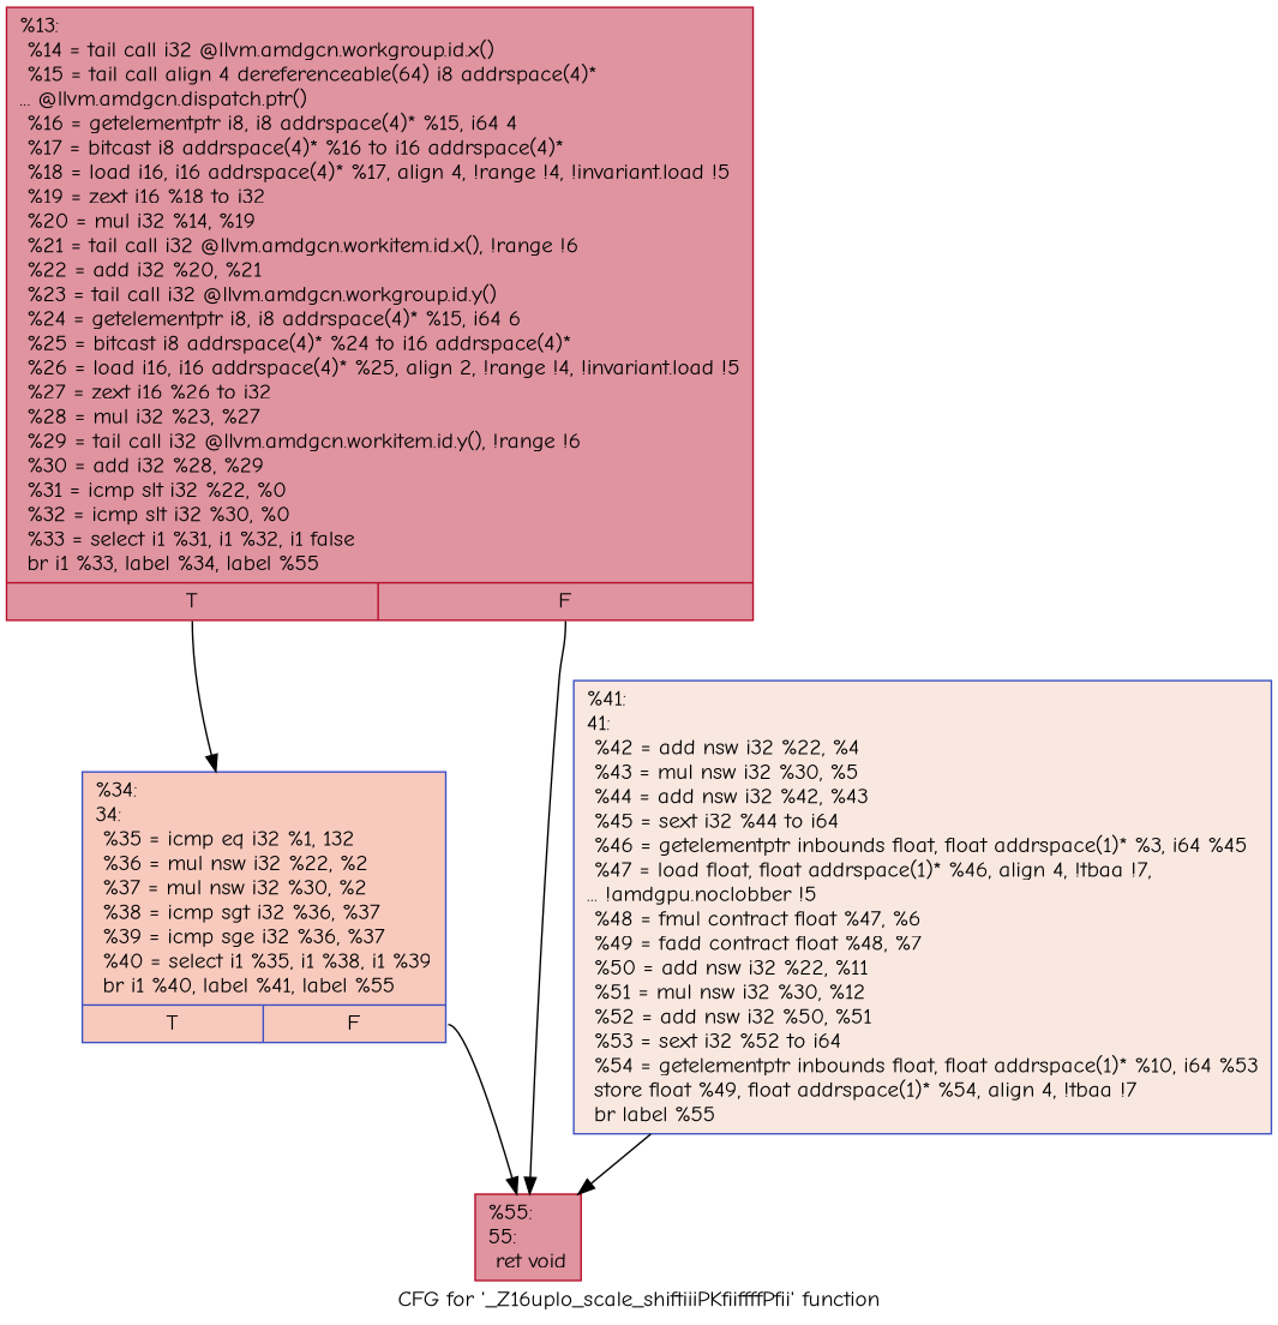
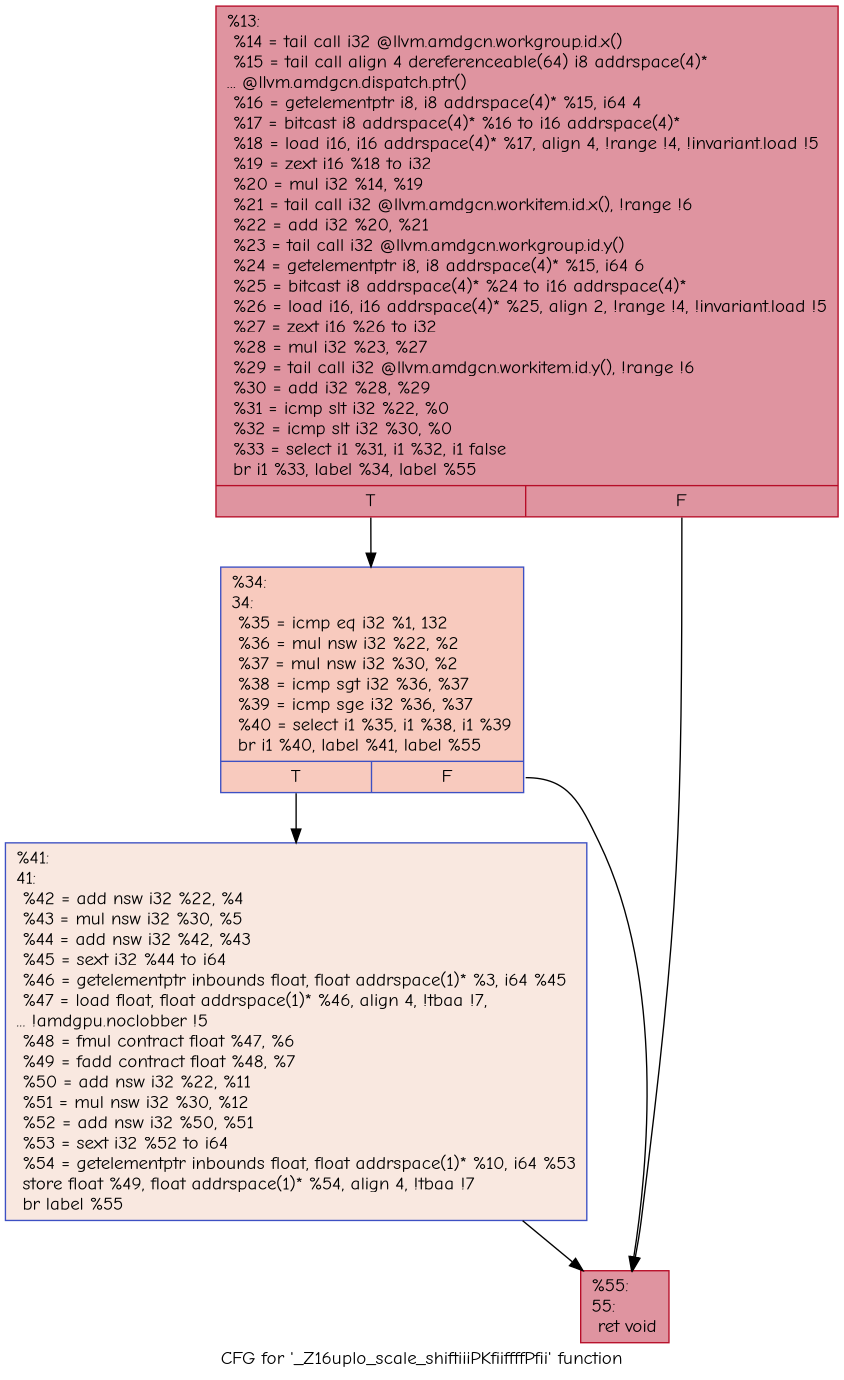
  digraph {
    label="CFG for '_Z16uplo_scale_shiftiiiPKfiiffffPfii' function"
    fontname="Comic Neue"
    node [color="#b70d28ff" fillcolor="#b70d2870" shape=record style=filled fontname="Comic Neue"]
    edge [tailport=s0 fontname="Comic Neue"]
    n1 [label="{%13:\l  %14 = tail call i32 @llvm.amdgcn.workgroup.id.x()\l  %15 = tail call align 4 dereferenceable(64) i8 addrspace(4)*\l... @llvm.amdgcn.dispatch.ptr()\l  %16 = getelementptr i8, i8 addrspace(4)* %15, i64 4\l  %17 = bitcast i8 addrspace(4)* %16 to i16 addrspace(4)*\l  %18 = load i16, i16 addrspace(4)* %17, align 4, !range !4, !invariant.load !5\l  %19 = zext i16 %18 to i32\l  %20 = mul i32 %14, %19\l  %21 = tail call i32 @llvm.amdgcn.workitem.id.x(), !range !6\l  %22 = add i32 %20, %21\l  %23 = tail call i32 @llvm.amdgcn.workgroup.id.y()\l  %24 = getelementptr i8, i8 addrspace(4)* %15, i64 6\l  %25 = bitcast i8 addrspace(4)* %24 to i16 addrspace(4)*\l  %26 = load i16, i16 addrspace(4)* %25, align 2, !range !4, !invariant.load !5\l  %27 = zext i16 %26 to i32\l  %28 = mul i32 %23, %27\l  %29 = tail call i32 @llvm.amdgcn.workitem.id.y(), !range !6\l  %30 = add i32 %28, %29\l  %31 = icmp slt i32 %22, %0\l  %32 = icmp slt i32 %30, %0\l  %33 = select i1 %31, i1 %32, i1 false\l  br i1 %33, label %34, label %55\l|{<s0>T|<s1>F}}"]
    n2 [color="#3d50c3ff" fillcolor="#ef886b70" label="{%34:\l34:                                               \l  %35 = icmp eq i32 %1, 132\l  %36 = mul nsw i32 %22, %2\l  %37 = mul nsw i32 %30, %2\l  %38 = icmp sgt i32 %36, %37\l  %39 = icmp sge i32 %36, %37\l  %40 = select i1 %35, i1 %38, i1 %39\l  br i1 %40, label %41, label %55\l|{<s0>T|<s1>F}}"]
    n3 [label="{%55:\l55:                                               \l  ret void\l}"]
    n4 [color="#3d50c3ff" fillcolor="#f1ccb870" label="{%41:\l41:                                               \l  %42 = add nsw i32 %22, %4\l  %43 = mul nsw i32 %30, %5\l  %44 = add nsw i32 %42, %43\l  %45 = sext i32 %44 to i64\l  %46 = getelementptr inbounds float, float addrspace(1)* %3, i64 %45\l  %47 = load float, float addrspace(1)* %46, align 4, !tbaa !7,\l... !amdgpu.noclobber !5\l  %48 = fmul contract float %47, %6\l  %49 = fadd contract float %48, %7\l  %50 = add nsw i32 %22, %11\l  %51 = mul nsw i32 %30, %12\l  %52 = add nsw i32 %50, %51\l  %53 = sext i32 %52 to i64\l  %54 = getelementptr inbounds float, float addrspace(1)* %10, i64 %53\l  store float %49, float addrspace(1)* %54, align 4, !tbaa !7\l  br label %55\l}"]
    n1 -> n2
    n1 -> n3 [tailport=s1]
    n2 -> n3 [tailport=s1]
+   n2 -> n4
    n4 -> n3 [tailport=""]
  }
